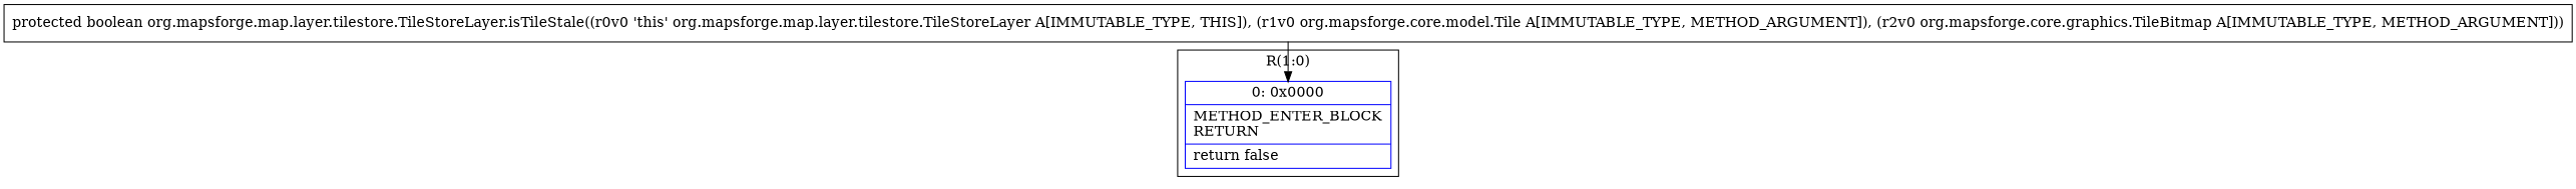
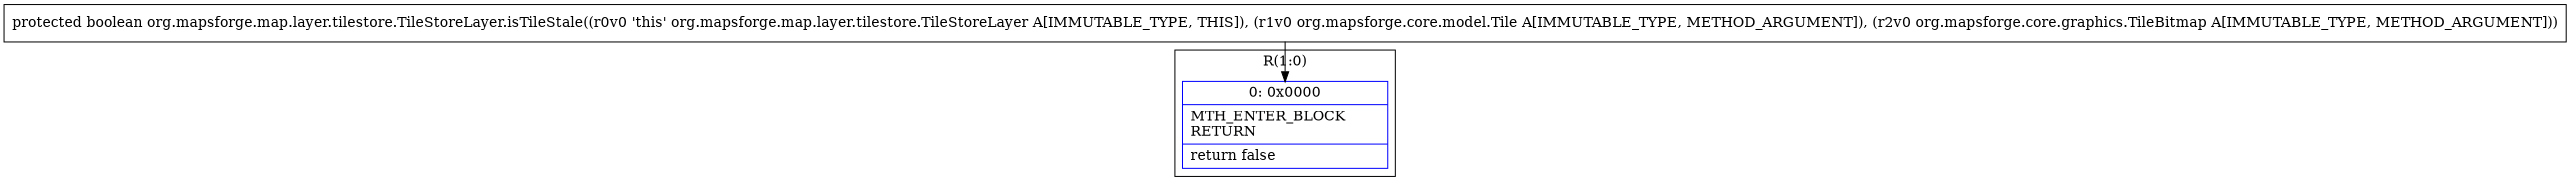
  digraph {
    node [shape=record]
-   n1 [color=blue label="{0\:\ 0x0000|METHOD_ENTER_BLOCK\lRETURN\l|return false\l}"]
+   n1 [color=blue label="{0\:\ 0x0000|MTH_ENTER_BLOCK\lRETURN\l|return false\l}"]
    n2 [label="{protected boolean org.mapsforge.map.layer.tilestore.TileStoreLayer.isTileStale((r0v0 'this' org.mapsforge.map.layer.tilestore.TileStoreLayer A[IMMUTABLE_TYPE, THIS]), (r1v0 org.mapsforge.core.model.Tile A[IMMUTABLE_TYPE, METHOD_ARGUMENT]), (r2v0 org.mapsforge.core.graphics.TileBitmap A[IMMUTABLE_TYPE, METHOD_ARGUMENT])) }"]
    subgraph cluster_1 {
      label="R(1:0)"
      n1
    }
    n2 -> n1
  }
